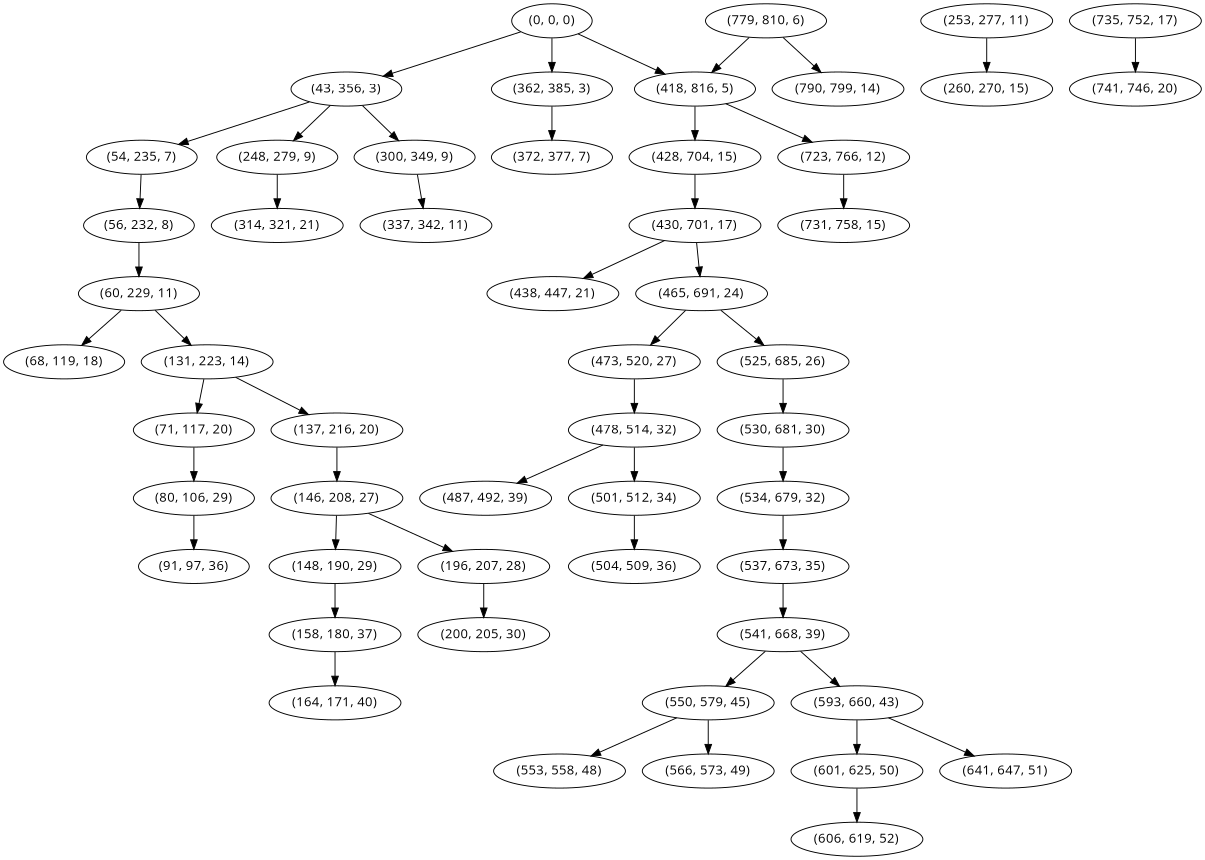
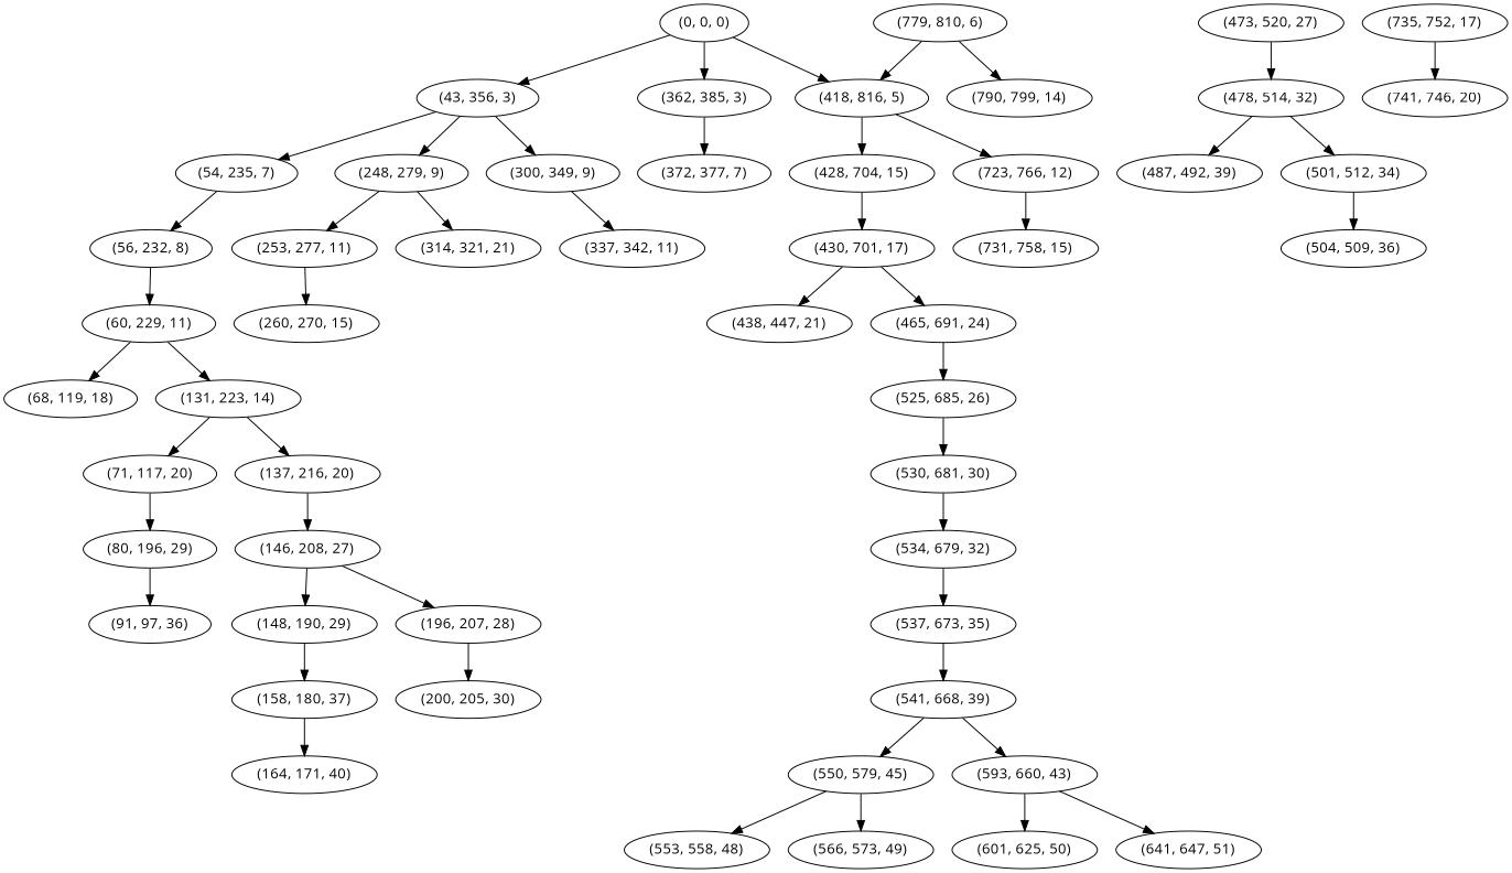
  digraph {
    fontname="Open Sans"
    node [fontname="Open Sans"]
    edge [fontname="Open Sans"]
    "(0, 0, 0)"
    "(43, 356, 3)"
    "(362, 385, 3)"
    "(418, 816, 5)"
    "(54, 235, 7)"
    "(248, 279, 9)"
    "(300, 349, 9)"
    "(372, 377, 7)"
    "(428, 704, 15)"
    "(723, 766, 12)"
    "(56, 232, 8)"
    "(253, 277, 11)"
    "(314, 321, 21)"
    "(337, 342, 11)"
    "(60, 229, 11)"
    "(68, 119, 18)"
    "(131, 223, 14)"
    "(71, 117, 20)"
    "(137, 216, 20)"
-   "(80, 106, 29)"
+   "(80, 106, 29)" [label="(80, 196, 29)"]
    "(91, 97, 36)"
    "(146, 208, 27)"
    "(148, 190, 29)"
    "(196, 207, 28)"
    "(158, 180, 37)"
    "(200, 205, 30)"
    "(164, 171, 40)"
    "(260, 270, 15)"
    "(430, 701, 17)"
    "(731, 758, 15)"
    "(779, 810, 6)"
    "(790, 799, 14)"
    "(438, 447, 21)"
    "(465, 691, 24)"
    "(473, 520, 27)"
    "(525, 685, 26)"
    "(478, 514, 32)"
    "(530, 681, 30)"
    "(487, 492, 39)"
    "(501, 512, 34)"
    "(504, 509, 36)"
    "(534, 679, 32)"
    "(537, 673, 35)"
    "(541, 668, 39)"
    "(550, 579, 45)"
    "(593, 660, 43)"
    "(553, 558, 48)"
    "(566, 573, 49)"
    "(601, 625, 50)"
    "(641, 647, 51)"
-   "(606, 619, 52)"
    "(735, 752, 17)"
    "(741, 746, 20)"
    "(0, 0, 0)" -> "(43, 356, 3)"
    "(0, 0, 0)" -> "(362, 385, 3)"
    "(0, 0, 0)" -> "(418, 816, 5)"
    "(43, 356, 3)" -> "(54, 235, 7)"
    "(43, 356, 3)" -> "(248, 279, 9)"
    "(43, 356, 3)" -> "(300, 349, 9)"
    "(362, 385, 3)" -> "(372, 377, 7)"
    "(418, 816, 5)" -> "(428, 704, 15)"
    "(418, 816, 5)" -> "(723, 766, 12)"
    "(54, 235, 7)" -> "(56, 232, 8)"
+   "(248, 279, 9)" -> "(253, 277, 11)"
    "(248, 279, 9)" -> "(314, 321, 21)"
    "(300, 349, 9)" -> "(337, 342, 11)"
    "(428, 704, 15)" -> "(430, 701, 17)"
    "(723, 766, 12)" -> "(731, 758, 15)"
    "(56, 232, 8)" -> "(60, 229, 11)"
    "(253, 277, 11)" -> "(260, 270, 15)"
    "(60, 229, 11)" -> "(68, 119, 18)"
    "(60, 229, 11)" -> "(131, 223, 14)"
    "(131, 223, 14)" -> "(71, 117, 20)"
    "(131, 223, 14)" -> "(137, 216, 20)"
    "(71, 117, 20)" -> "(80, 106, 29)"
    "(137, 216, 20)" -> "(146, 208, 27)"
    "(80, 106, 29)" -> "(91, 97, 36)"
    "(146, 208, 27)" -> "(148, 190, 29)"
    "(146, 208, 27)" -> "(196, 207, 28)"
    "(148, 190, 29)" -> "(158, 180, 37)"
    "(196, 207, 28)" -> "(200, 205, 30)"
    "(158, 180, 37)" -> "(164, 171, 40)"
    "(430, 701, 17)" -> "(438, 447, 21)"
    "(430, 701, 17)" -> "(465, 691, 24)"
    "(779, 810, 6)" -> "(418, 816, 5)"
    "(779, 810, 6)" -> "(790, 799, 14)"
-   "(465, 691, 24)" -> "(473, 520, 27)"
    "(465, 691, 24)" -> "(525, 685, 26)"
    "(473, 520, 27)" -> "(478, 514, 32)"
    "(525, 685, 26)" -> "(530, 681, 30)"
    "(478, 514, 32)" -> "(487, 492, 39)"
    "(478, 514, 32)" -> "(501, 512, 34)"
    "(530, 681, 30)" -> "(534, 679, 32)"
    "(501, 512, 34)" -> "(504, 509, 36)"
    "(534, 679, 32)" -> "(537, 673, 35)"
    "(537, 673, 35)" -> "(541, 668, 39)"
    "(541, 668, 39)" -> "(550, 579, 45)"
    "(541, 668, 39)" -> "(593, 660, 43)"
    "(550, 579, 45)" -> "(553, 558, 48)"
    "(550, 579, 45)" -> "(566, 573, 49)"
    "(593, 660, 43)" -> "(601, 625, 50)"
    "(593, 660, 43)" -> "(641, 647, 51)"
-   "(601, 625, 50)" -> "(606, 619, 52)"
    "(735, 752, 17)" -> "(741, 746, 20)"
  }
